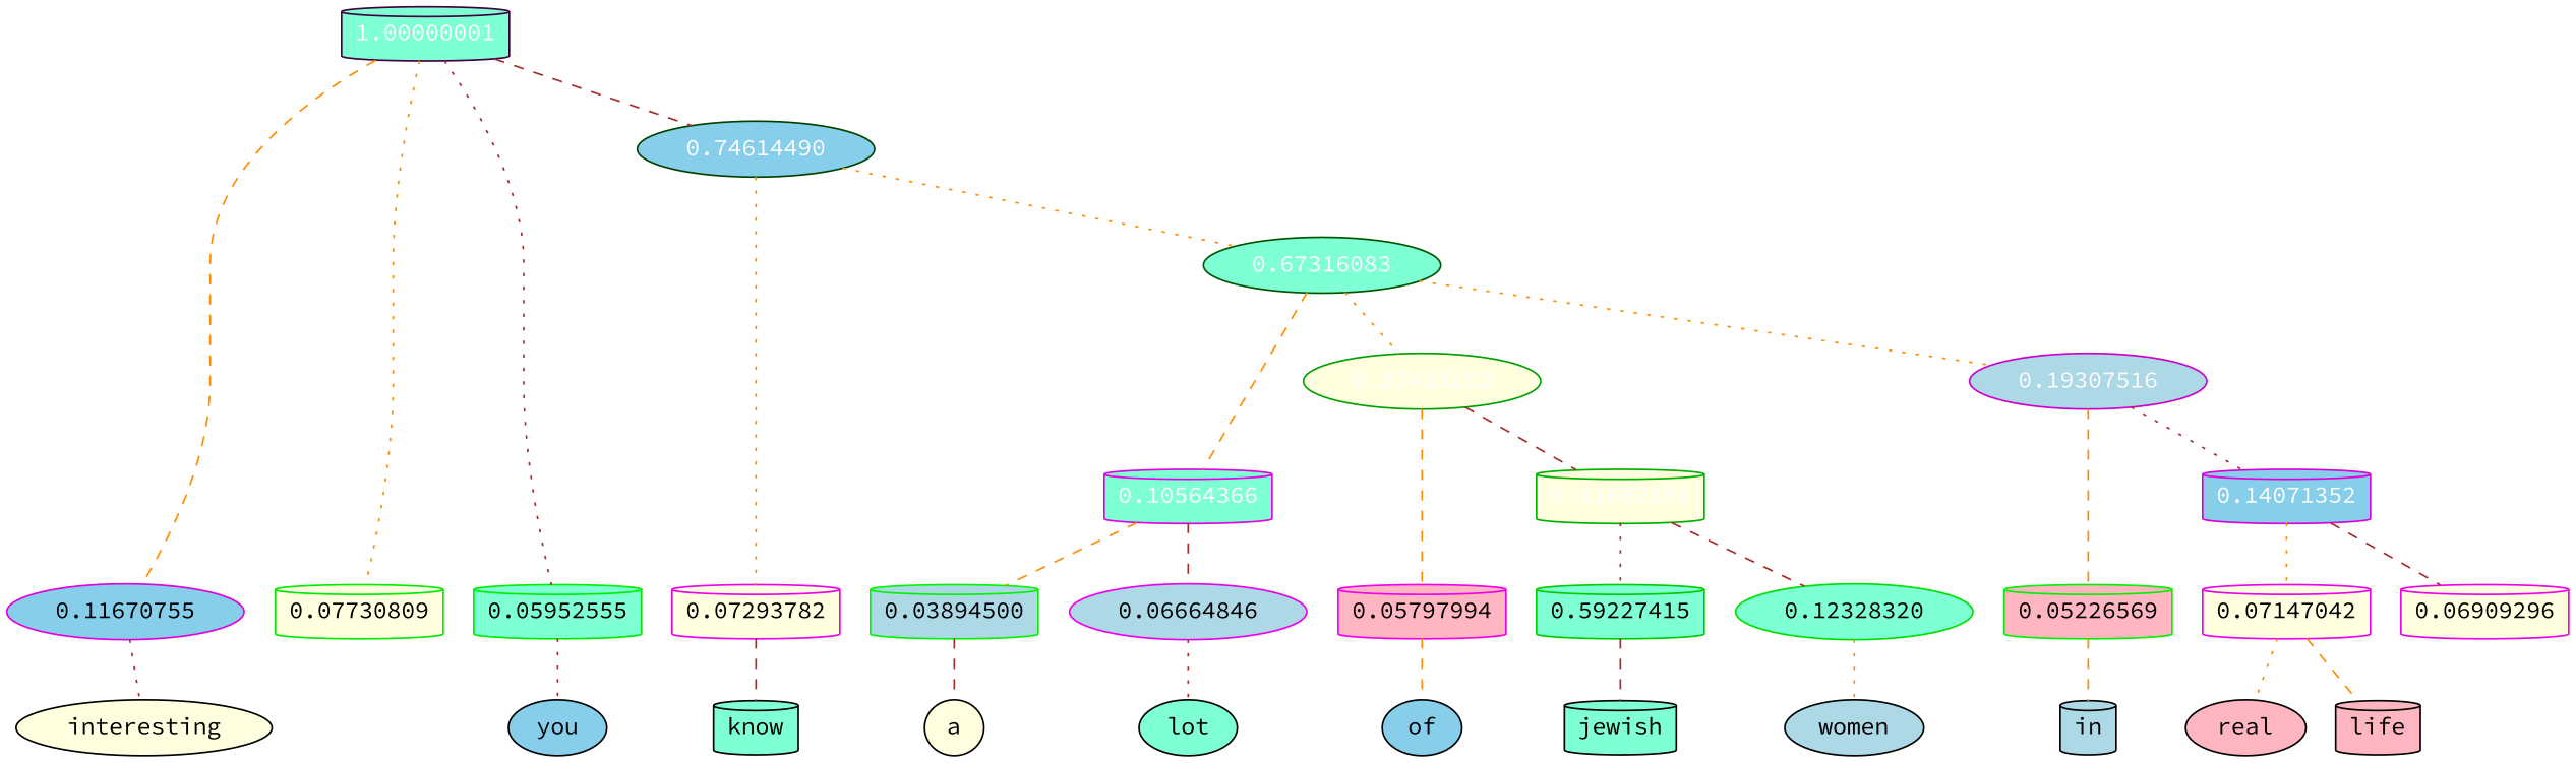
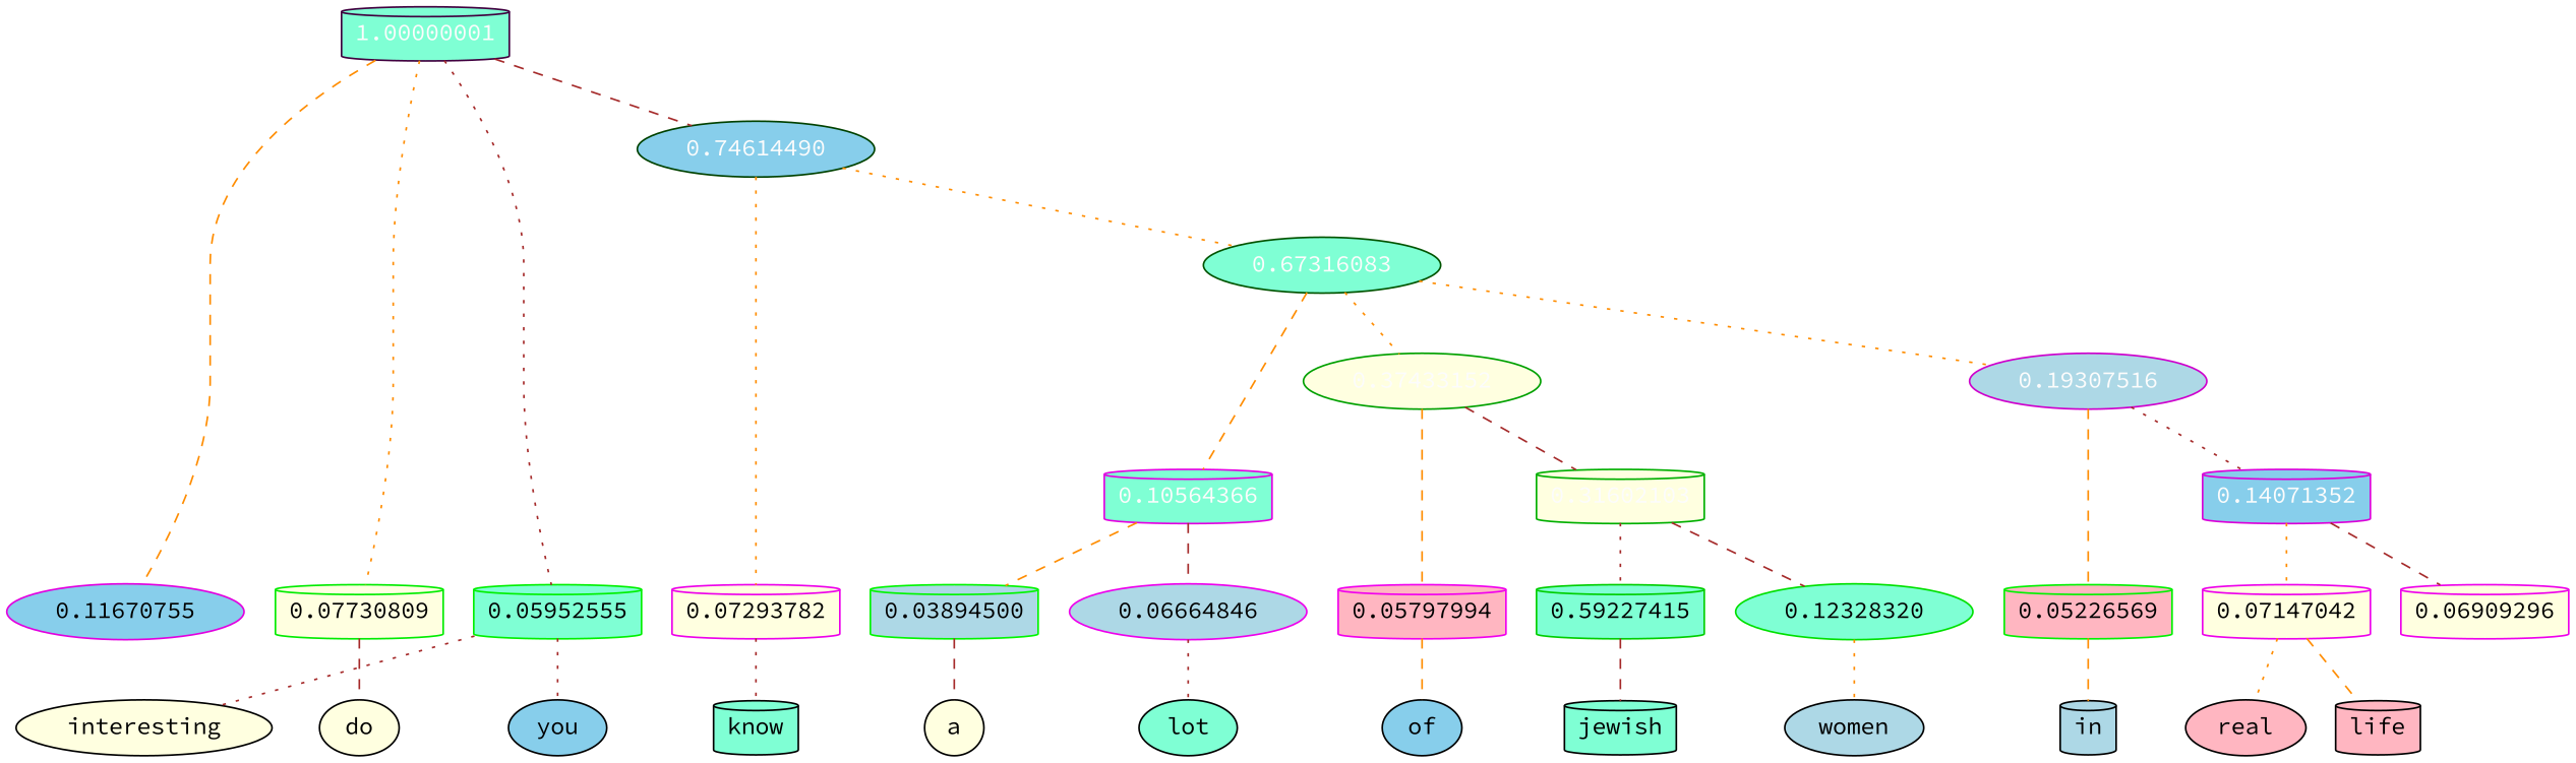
  graph {
    fontname="Source Code Pro"
    node [color=black fillcolor=lightyellow fontname="Source Code Pro" format=png nodesep=0.001 ordering=out overlap_scaling=0.01 ranksep=0.001 shape=cylinder style=filled]
    edge [color=darkorange fontname="Source Code Pro" style=dashed]
    n1 [height=0.15 label=interesting shape=ellipse style="filled,solid" width=0.15]
+   n2 [height=0.15 label=do shape=ellipse style="filled,solid" width=0.15]
    n3 [fillcolor=skyblue height=0.15 label=you shape=ellipse style="filled,solid" width=0.15]
    n4 [fillcolor=aquamarine height=0.15 label=know style="filled,solid" width=0.15]
    n5 [height=0.15 label=a shape=ellipse style="filled,solid" width=0.15]
    n6 [fillcolor=aquamarine height=0.15 label=lot shape=ellipse style="filled,solid" width=0.15]
    n7 [fillcolor=skyblue height=0.15 label=of shape=ellipse style="filled,solid" width=0.15]
    n8 [fillcolor=aquamarine height=0.15 label=jewish style="filled,solid" width=0.15]
    n9 [fillcolor=lightblue height=0.15 label=women shape=ellipse style="filled,solid" width=0.15]
    n10 [fillcolor=lightblue height=0.15 label=in style="filled,solid" width=0.15]
    n11 [fillcolor=lightpink height=0.15 label=real shape=ellipse style="filled,solid" width=0.15]
    n12 [fillcolor=lightpink height=0.15 label=life style="filled,solid" width=0.15]
    n13 [color="0.835 1.000 0.883" fillcolor=skyblue fontcolor=black height=0.15 label=0.11670755 shape=ellipse width=0.15]
    n14 [color="0.334 1.000 0.923" fontcolor=black height=0.15 label=0.07730809 width=0.15]
    n15 [color="0.334 1.000 0.940" fillcolor=aquamarine fontcolor=black height=0.15 label=0.05952555 width=0.15]
    n16 [color="0.835 1.000 0.927" fontcolor=black height=0.15 label=0.07293782 width=0.15]
    n17 [color="0.334 1.000 0.961" fillcolor=lightblue fontcolor=black height=0.15 label=0.03894500 width=0.15]
    n18 [color="0.835 1.000 0.933" fillcolor=lightblue fontcolor=black height=0.15 label=0.06664846 shape=ellipse width=0.15]
    n19 [color="0.835 1.000 0.942" fillcolor=lightpink fontcolor=black height=0.15 label=0.05797994 width=0.15]
    n20 [color="0.334 1.000 0.808" fillcolor=aquamarine fontcolor=black height=0.15 label=0.59227415 width=0.15]
    n21 [color="0.334 1.000 0.877" fillcolor=aquamarine fontcolor=black height=0.15 label=0.12328320 shape=ellipse width=0.15]
    n22 [color="0.334 1.000 0.948" fillcolor=lightpink fontcolor=black height=0.15 label=0.05226569 width=0.15]
    n23 [color="0.835 1.000 0.929" fontcolor=black height=0.15 label=0.07147042 width=0.15]
    n24 [color="0.835 1.000 0.931" fontcolor=black height=0.15 label=0.06909296 width=0.15]
    n25 [color="0.835 1.000 0.250" fillcolor=aquamarine fontcolor=grey99 height=0.15 label=1.00000001 width=0.15]
    n26 [color="0.334 1.000 0.254" fillcolor=skyblue fontcolor=grey99 height=0.15 label=0.74614490 shape=ellipse width=0.15]
    n27 [color="0.334 1.000 0.327" fillcolor=aquamarine fontcolor=grey99 height=0.15 label=0.67316083 shape=ellipse width=0.15]
    n28 [color="0.835 1.000 0.894" fillcolor=aquamarine fontcolor=grey99 height=0.15 label=0.10564366 width=0.15]
    n29 [color="0.334 1.000 0.626" fontcolor=grey99 height=0.15 label=0.37433152 shape=ellipse width=0.15]
    n30 [color="0.835 1.000 0.807" fillcolor=lightblue fontcolor=grey99 height=0.15 label=0.19307516 shape=ellipse width=0.15]
    n31 [color="0.334 1.000 0.684" fontcolor=grey99 height=0.15 label=0.31602103 width=0.15]
    n32 [color="0.835 1.000 0.859" fillcolor=skyblue fontcolor=grey99 height=0.15 label=0.14071352 width=0.15]
    subgraph sub_1 {
      rank=same
      n1
+     n2
      n3
      n4
      n5
      n6
      n7
      n8
      n9
      n10
      n11
      n12
    }
    subgraph sub_2 {
      rank=same
      n13
      n14
      n15
      n16
      n17
      n18
      n19
      n20
      n21
      n22
      n23
      n24
    }
-   n13 -- n1 [color=brown style=dotted]
+   n15 -- n1 [color=brown style=dotted]
+   n14 -- n2 [color=brown]
    n15 -- n3 [color=brown style=dotted]
-   n16 -- n4 [color=brown]
+   n16 -- n4 [color=brown style=dotted]
    n17 -- n5 [color=brown]
    n18 -- n6 [color=brown style=dotted]
    n19 -- n7
    n20 -- n8 [color=brown]
    n21 -- n9 [style=dotted]
    n22 -- n10
    n23 -- n11 [style=dotted]
    n23 -- n12
    n25 -- n13
    n25 -- n14 [style=dotted]
    n25 -- n15 [color=brown style=dotted]
    n25 -- n26 [color=brown]
    n26 -- n16 [style=dotted]
    n26 -- n27 [style=dotted]
    n27 -- n28
    n27 -- n29 [style=dotted]
    n27 -- n30 [style=dotted]
    n28 -- n17
    n28 -- n18 [color=brown]
    n29 -- n19
    n29 -- n31 [color=brown]
    n30 -- n22
    n30 -- n32 [color=brown style=dotted]
    n31 -- n20 [color=brown style=dotted]
    n31 -- n21 [color=brown]
    n32 -- n23 [style=dotted]
    n32 -- n24 [color=brown]
  }
